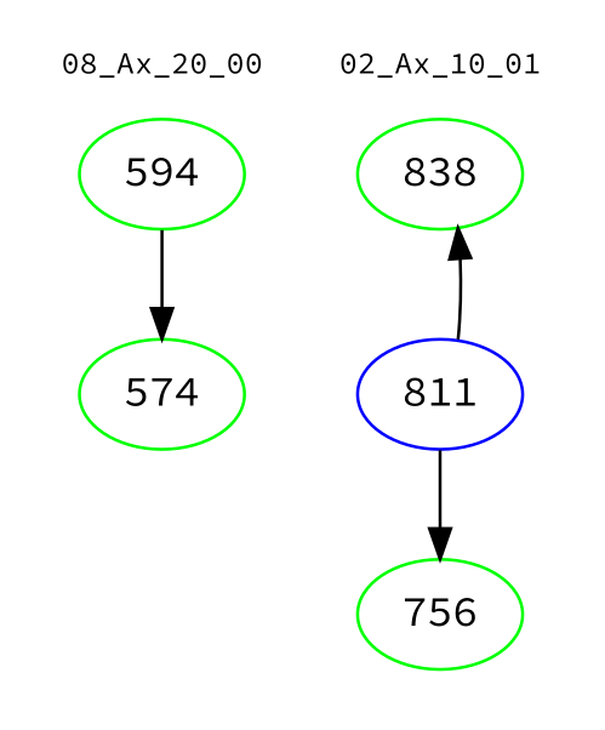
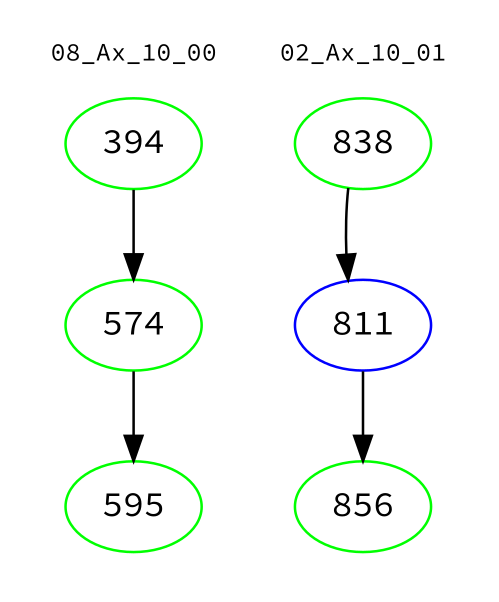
  digraph {
    fontname="Source Code Pro"
    node [color=green fontname="Source Code Pro"]
    edge [color=black fontname="Source Code Pro"]
-   n1 [label=594]
+   n1 [label=394]
    n2 [label=574]
+   n3 [label=595]
    n4 [label=838]
    n5 [color=blue label=811]
-   n6 [label=756]
+   n6 [label=856]
    subgraph cluster_1 {
      color=white
      fontsize=10
-     label="08_Ax_20_00"
+     label="08_Ax_10_00"
      n1
      n2
+     n3
    }
    subgraph cluster_2 {
      color=white
      fontsize=10
      label="02_Ax_10_01"
      n4
      n5
      n6
    }
    n1 -> n2
-   n5 -> n4
+   n2 -> n3
+   n4 -> n5
    n5 -> n6
  }
